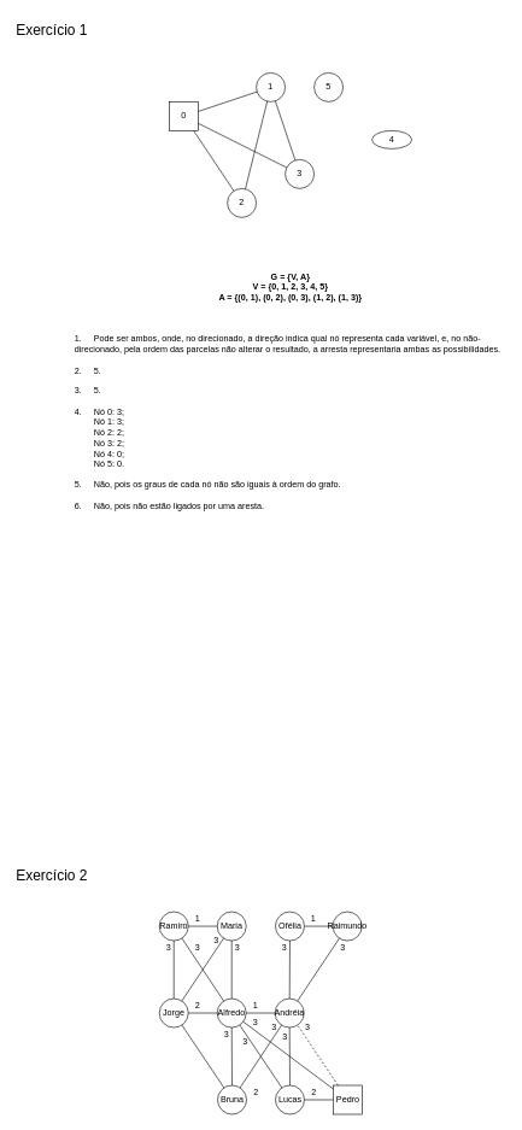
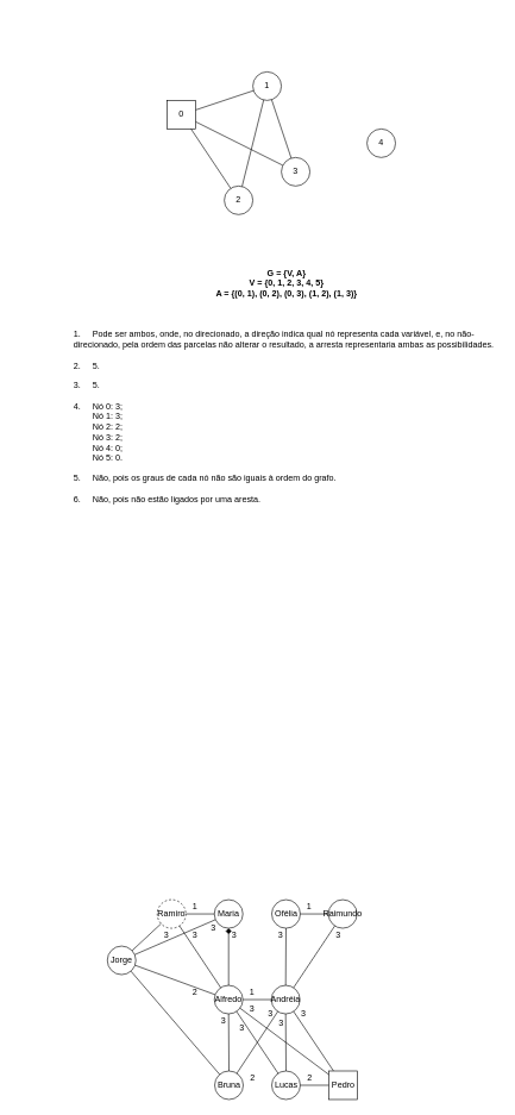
  <mxCell id="0" />
  <mxCell id="1" parent="0" />
  <mxCell id="2" value="0" style="whiteSpace=wrap;html=1;rounded=0;" vertex="1" parent="1"><mxGeometry x="234" y="140" width="40" height="40" as="geometry" /></mxCell>
- <mxCell id="3" value="4" style="ellipse;whiteSpace=wrap;html=1;" vertex="1" parent="1"><mxGeometry x="514" y="180" width="55" height="25" as="geometry" /></mxCell>
+ <mxCell id="3" value="4" style="ellipse;whiteSpace=wrap;html=1;" vertex="1" parent="1"><mxGeometry x="514" y="180" width="40" height="40" as="geometry" /></mxCell>
  <mxCell id="4" value="2" style="ellipse;whiteSpace=wrap;html=1;" vertex="1" parent="1"><mxGeometry x="314" y="260" width="40" height="40" as="geometry" /></mxCell>
  <mxCell id="5" value="1" style="ellipse;whiteSpace=wrap;html=1;" vertex="1" parent="1"><mxGeometry x="354" y="100" width="40" height="40" as="geometry" /></mxCell>
  <mxCell id="6" value="3" style="ellipse;whiteSpace=wrap;html=1;" vertex="1" parent="1"><mxGeometry x="394" y="220" width="40" height="40" as="geometry" /></mxCell>
- <mxCell id="7" value="5" style="ellipse;whiteSpace=wrap;html=1;" vertex="1" parent="1"><mxGeometry x="434" y="100" width="40" height="40" as="geometry" /></mxCell>
  <mxCell id="8" value="" style="endArrow=none;html=1;rounded=0;" edge="1" parent="1" source="5" target="2"><mxGeometry width="50" height="50" relative="1" as="geometry"><mxPoint x="424" y="380" as="sourcePoint" /><mxPoint x="474" y="330" as="targetPoint" /></mxGeometry></mxCell>
  <mxCell id="9" value="" style="endArrow=none;html=1;rounded=0;" edge="1" parent="1" source="6" target="2"><mxGeometry width="50" height="50" relative="1" as="geometry"><mxPoint x="365" y="136" as="sourcePoint" /><mxPoint x="283" y="164" as="targetPoint" /></mxGeometry></mxCell>
  <mxCell id="10" value="" style="endArrow=none;html=1;rounded=0;" edge="1" parent="1" source="4" target="2"><mxGeometry width="50" height="50" relative="1" as="geometry"><mxPoint x="406" y="241" as="sourcePoint" /><mxPoint x="282" y="179" as="targetPoint" /></mxGeometry></mxCell>
  <mxCell id="11" value="" style="endArrow=none;html=1;rounded=0;" edge="1" parent="1" source="4" target="5"><mxGeometry width="50" height="50" relative="1" as="geometry"><mxPoint x="424" y="380" as="sourcePoint" /><mxPoint x="474" y="330" as="targetPoint" /></mxGeometry></mxCell>
  <mxCell id="12" value="" style="endArrow=none;html=1;rounded=0;" edge="1" parent="1" source="6" target="5"><mxGeometry width="50" height="50" relative="1" as="geometry"><mxPoint x="424" y="380" as="sourcePoint" /><mxPoint x="474" y="330" as="targetPoint" /></mxGeometry></mxCell>
  <mxCell id="13" value="&lt;div style=&quot;text-align: center;&quot;&gt;&lt;b&gt;G = {V, A}&lt;/b&gt;&lt;/div&gt;&lt;div style=&quot;text-align: center;&quot;&gt;&lt;b&gt;V = {0, 1, 2, 3, 4, 5}&lt;/b&gt;&lt;/div&gt;&lt;div style=&quot;text-align: center;&quot;&gt;&lt;b&gt;A = {(0, 1), (0, 2), (0, 3), (1, 2), (1, 3)}&lt;/b&gt;&lt;/div&gt;&lt;br&gt;&lt;br&gt;&lt;br&gt;1.&lt;span style=&quot;white-space: pre;&quot;&gt;&#09;&lt;/span&gt;Pode ser ambos, onde, no direcionado, a direção indica qual nó representa cada variável, e, no não-direcionado, pela ordem das parcelas não alterar o resultado, a arresta representaria ambas as possibilidades.&lt;br&gt;&lt;br&gt;2.&lt;span style=&quot;white-space: pre;&quot;&gt;&#09;&lt;/span&gt;5.&lt;br&gt;&lt;br&gt;3.&lt;span style=&quot;white-space: pre;&quot;&gt;&#09;&lt;/span&gt;5.&lt;br&gt;&lt;br&gt;4.&lt;span style=&quot;white-space: pre;&quot;&gt;&#09;&lt;/span&gt;Nó 0: 3;&lt;br&gt;&lt;span style=&quot;white-space: pre;&quot;&gt;&#09;&lt;/span&gt;Nó 1: 3;&lt;br&gt;&lt;span style=&quot;white-space: pre;&quot;&gt;&#09;&lt;/span&gt;Nó 2: 2;&lt;br&gt;&lt;span style=&quot;white-space: pre;&quot;&gt;&#09;&lt;/span&gt;Nó 3: 2;&lt;br&gt;&lt;span style=&quot;white-space: pre;&quot;&gt;&#09;&lt;/span&gt;Nó 4: 0;&lt;br&gt;&lt;span style=&quot;white-space: pre;&quot;&gt;&#09;&lt;/span&gt;Nó 5: 0.&lt;br&gt;&lt;br&gt;5.&lt;span style=&quot;white-space: pre;&quot;&gt;&#09;&lt;/span&gt;Não, pois os graus de cada nó não são iguais à ordem do grafo.&lt;br&gt;&lt;br&gt;6.&lt;span style=&quot;white-space: pre;&quot;&gt;&#09;&lt;/span&gt;Não, pois não estão ligados por uma aresta." style="text;html=1;strokeColor=none;fillColor=none;align=left;verticalAlign=middle;whiteSpace=wrap;rounded=0;" vertex="1" parent="1"><mxGeometry x="101" y="340" width="599" height="400" as="geometry" /></mxCell>
- <mxCell id="14" value="&lt;font style=&quot;font-size: 20px;&quot;&gt;Exercício 1&lt;/font&gt;" style="text;html=1;strokeColor=none;fillColor=none;align=left;verticalAlign=middle;whiteSpace=wrap;rounded=0;" vertex="1" parent="1"><mxGeometry x="20" y="20" width="160" height="40" as="geometry" /></mxCell>
- <mxCell id="15" value="&lt;font style=&quot;font-size: 20px;&quot;&gt;Exercício 2&lt;/font&gt;" style="text;html=1;strokeColor=none;fillColor=none;align=left;verticalAlign=middle;whiteSpace=wrap;rounded=0;" vertex="1" parent="1"><mxGeometry x="20" y="1189" width="160" height="40" as="geometry" /></mxCell>
  <mxCell id="16" value="Lucas" style="ellipse;whiteSpace=wrap;html=1;" vertex="1" parent="1"><mxGeometry x="380.5" y="1500" width="40" height="40" as="geometry" /></mxCell>
  <mxCell id="17" value="Pedro" style="whiteSpace=wrap;html=1;rounded=0;" vertex="1" parent="1"><mxGeometry x="460.5" y="1500" width="40" height="40" as="geometry" /></mxCell>
  <mxCell id="18" value="Bruna" style="ellipse;whiteSpace=wrap;html=1;" vertex="1" parent="1"><mxGeometry x="300.5" y="1500" width="40" height="40" as="geometry" /></mxCell>
  <mxCell id="19" value="Andréia" style="ellipse;whiteSpace=wrap;html=1;" vertex="1" parent="1"><mxGeometry x="380" y="1380" width="40" height="40" as="geometry" /></mxCell>
  <mxCell id="20" value="Alfredo" style="ellipse;whiteSpace=wrap;html=1;" vertex="1" parent="1"><mxGeometry x="300" y="1380" width="40" height="40" as="geometry" /></mxCell>
- <mxCell id="21" value="Ramiro" style="ellipse;whiteSpace=wrap;html=1;" vertex="1" parent="1"><mxGeometry x="220" y="1260" width="40" height="40" as="geometry" /></mxCell>
+ <mxCell id="21" value="Ramiro" style="ellipse;whiteSpace=wrap;html=1;dashed=1;" vertex="1" parent="1"><mxGeometry x="220" y="1260" width="40" height="40" as="geometry" /></mxCell>
  <mxCell id="22" value="Maria" style="ellipse;whiteSpace=wrap;html=1;" vertex="1" parent="1"><mxGeometry x="300" y="1260" width="40" height="40" as="geometry" /></mxCell>
- <mxCell id="23" value="Jorge" style="ellipse;whiteSpace=wrap;html=1;" vertex="1" parent="1"><mxGeometry x="220" y="1380" width="40" height="40" as="geometry" /></mxCell>
+ <mxCell id="23" value="Jorge" style="ellipse;whiteSpace=wrap;html=1;" vertex="1" parent="1"><mxGeometry x="150" y="1325" width="40" height="40" as="geometry" /></mxCell>
  <mxCell id="24" value="Ofélia" style="ellipse;whiteSpace=wrap;html=1;" vertex="1" parent="1"><mxGeometry x="380.5" y="1260" width="40" height="40" as="geometry" /></mxCell>
  <mxCell id="25" value="Raimundo" style="ellipse;whiteSpace=wrap;html=1;" vertex="1" parent="1"><mxGeometry x="460" y="1260" width="40" height="40" as="geometry" /></mxCell>
  <mxCell id="26" value="" style="endArrow=none;html=1;rounded=0;" edge="1" parent="1" source="22" target="21"><mxGeometry width="50" height="50" relative="1" as="geometry"><mxPoint x="380" y="1350" as="sourcePoint" /><mxPoint x="430" y="1300" as="targetPoint" /></mxGeometry></mxCell>
  <mxCell id="27" value="" style="endArrow=none;html=1;rounded=0;" edge="1" parent="1" source="25" target="24"><mxGeometry width="50" height="50" relative="1" as="geometry"><mxPoint x="380" y="1350" as="sourcePoint" /><mxPoint x="430" y="1300" as="targetPoint" /></mxGeometry></mxCell>
  <mxCell id="28" value="" style="endArrow=none;html=1;rounded=0;" edge="1" parent="1" source="20" target="19"><mxGeometry width="50" height="50" relative="1" as="geometry"><mxPoint x="380" y="1390" as="sourcePoint" /><mxPoint x="430" y="1340" as="targetPoint" /></mxGeometry></mxCell>
  <mxCell id="29" value="" style="endArrow=none;html=1;rounded=0;" edge="1" parent="1" source="23" target="20"><mxGeometry width="50" height="50" relative="1" as="geometry"><mxPoint x="380" y="1390" as="sourcePoint" /><mxPoint x="430" y="1340" as="targetPoint" /></mxGeometry></mxCell>
  <mxCell id="30" value="" style="endArrow=none;html=1;rounded=0;" edge="1" parent="1" source="23" target="21"><mxGeometry width="50" height="50" relative="1" as="geometry"><mxPoint x="380" y="1390" as="sourcePoint" /><mxPoint x="430" y="1340" as="targetPoint" /></mxGeometry></mxCell>
  <mxCell id="31" value="" style="endArrow=none;html=1;rounded=0;" edge="1" parent="1" source="20" target="21"><mxGeometry width="50" height="50" relative="1" as="geometry"><mxPoint x="380" y="1390" as="sourcePoint" /><mxPoint x="430" y="1340" as="targetPoint" /></mxGeometry></mxCell>
  <mxCell id="32" value="" style="endArrow=none;html=1;rounded=0;" edge="1" parent="1" source="23" target="22"><mxGeometry width="50" height="50" relative="1" as="geometry"><mxPoint x="380" y="1390" as="sourcePoint" /><mxPoint x="430" y="1340" as="targetPoint" /></mxGeometry></mxCell>
- <mxCell id="33" value="" style="endArrow=none;html=1;rounded=0;" edge="1" parent="1" source="20" target="22"><mxGeometry width="50" height="50" relative="1" as="geometry"><mxPoint x="380" y="1390" as="sourcePoint" /><mxPoint x="430" y="1340" as="targetPoint" /></mxGeometry></mxCell>
+ <mxCell id="33" value="" style="endArrow=diamond;html=1;rounded=0;" edge="1" parent="1" source="20" target="22"><mxGeometry width="50" height="50" relative="1" as="geometry"><mxPoint x="380" y="1390" as="sourcePoint" /><mxPoint x="430" y="1340" as="targetPoint" /></mxGeometry></mxCell>
  <mxCell id="34" value="" style="endArrow=none;html=1;rounded=0;" edge="1" parent="1" source="19" target="24"><mxGeometry width="50" height="50" relative="1" as="geometry"><mxPoint x="380" y="1390" as="sourcePoint" /><mxPoint x="430" y="1340" as="targetPoint" /></mxGeometry></mxCell>
  <mxCell id="35" value="" style="endArrow=none;html=1;rounded=0;" edge="1" parent="1" source="19" target="25"><mxGeometry width="50" height="50" relative="1" as="geometry"><mxPoint x="380" y="1390" as="sourcePoint" /><mxPoint x="430" y="1340" as="targetPoint" /></mxGeometry></mxCell>
  <mxCell id="36" value="" style="endArrow=none;html=1;rounded=0;" edge="1" parent="1" source="18" target="20"><mxGeometry width="50" height="50" relative="1" as="geometry"><mxPoint x="380" y="1390" as="sourcePoint" /><mxPoint x="430" y="1340" as="targetPoint" /></mxGeometry></mxCell>
  <mxCell id="37" value="" style="endArrow=none;html=1;rounded=0;" edge="1" parent="1" source="20" target="16"><mxGeometry width="50" height="50" relative="1" as="geometry"><mxPoint x="380" y="1390" as="sourcePoint" /><mxPoint x="430" y="1340" as="targetPoint" /></mxGeometry></mxCell>
  <mxCell id="38" value="" style="endArrow=none;html=1;rounded=0;" edge="1" parent="1" source="20" target="17"><mxGeometry width="50" height="50" relative="1" as="geometry"><mxPoint x="380" y="1390" as="sourcePoint" /><mxPoint x="430" y="1340" as="targetPoint" /></mxGeometry></mxCell>
  <mxCell id="39" value="" style="endArrow=none;html=1;rounded=0;" edge="1" parent="1" source="18" target="19"><mxGeometry width="50" height="50" relative="1" as="geometry"><mxPoint x="380" y="1390" as="sourcePoint" /><mxPoint x="430" y="1340" as="targetPoint" /></mxGeometry></mxCell>
  <mxCell id="40" value="" style="endArrow=none;html=1;rounded=0;" edge="1" parent="1" source="16" target="19"><mxGeometry width="50" height="50" relative="1" as="geometry"><mxPoint x="380" y="1390" as="sourcePoint" /><mxPoint x="430" y="1340" as="targetPoint" /></mxGeometry></mxCell>
- <mxCell id="41" value="" style="endArrow=none;html=1;rounded=0;dashed=1;" edge="1" parent="1" source="17" target="19"><mxGeometry width="50" height="50" relative="1" as="geometry"><mxPoint x="510" y="1380" as="sourcePoint" /><mxPoint x="430" y="1340" as="targetPoint" /></mxGeometry></mxCell>
+ <mxCell id="41" value="" style="endArrow=none;html=1;rounded=0;" edge="1" parent="1" source="17" target="19"><mxGeometry width="50" height="50" relative="1" as="geometry"><mxPoint x="510" y="1380" as="sourcePoint" /><mxPoint x="430" y="1340" as="targetPoint" /></mxGeometry></mxCell>
  <mxCell id="42" value="" style="endArrow=none;html=1;rounded=0;" edge="1" parent="1" source="17" target="16"><mxGeometry width="50" height="50" relative="1" as="geometry"><mxPoint x="440" y="1440" as="sourcePoint" /><mxPoint x="430" y="1380" as="targetPoint" /></mxGeometry></mxCell>
  <mxCell id="43" value="" style="endArrow=none;html=1;rounded=0;" edge="1" parent="1" source="18" target="23"><mxGeometry width="50" height="50" relative="1" as="geometry"><mxPoint x="380" y="1430" as="sourcePoint" /><mxPoint x="430" y="1380" as="targetPoint" /></mxGeometry></mxCell>
  <mxCell id="44" value="1" style="text;html=1;strokeColor=none;fillColor=none;align=center;verticalAlign=middle;whiteSpace=wrap;rounded=0;" vertex="1" parent="1"><mxGeometry x="260" y="1260" width="26" height="20" as="geometry" /></mxCell>
  <mxCell id="45" value="1" style="text;html=1;strokeColor=none;fillColor=none;align=center;verticalAlign=middle;whiteSpace=wrap;rounded=0;" vertex="1" parent="1"><mxGeometry x="420" y="1260" width="26" height="20" as="geometry" /></mxCell>
  <mxCell id="46" value="1" style="text;html=1;strokeColor=none;fillColor=none;align=center;verticalAlign=middle;whiteSpace=wrap;rounded=0;" vertex="1" parent="1"><mxGeometry x="340" y="1380" width="26" height="20" as="geometry" /></mxCell>
  <mxCell id="47" value="2" style="text;html=1;strokeColor=none;fillColor=none;align=center;verticalAlign=middle;whiteSpace=wrap;rounded=0;" vertex="1" parent="1"><mxGeometry x="260" y="1380" width="26" height="20" as="geometry" /></mxCell>
  <mxCell id="48" value="2" style="text;html=1;strokeColor=none;fillColor=none;align=center;verticalAlign=middle;whiteSpace=wrap;rounded=0;" vertex="1" parent="1"><mxGeometry x="340.5" y="1500" width="26" height="20" as="geometry" /></mxCell>
  <mxCell id="49" value="2" style="text;html=1;strokeColor=none;fillColor=none;align=center;verticalAlign=middle;whiteSpace=wrap;rounded=0;" vertex="1" parent="1"><mxGeometry x="420.5" y="1500" width="26" height="20" as="geometry" /></mxCell>
  <mxCell id="50" value="3" style="text;html=1;strokeColor=none;fillColor=none;align=center;verticalAlign=middle;whiteSpace=wrap;rounded=0;" vertex="1" parent="1"><mxGeometry x="260" y="1300" width="26" height="20" as="geometry" /></mxCell>
  <mxCell id="51" value="3" style="text;html=1;strokeColor=none;fillColor=none;align=center;verticalAlign=middle;whiteSpace=wrap;rounded=0;" vertex="1" parent="1"><mxGeometry x="286" y="1290" width="26" height="20" as="geometry" /></mxCell>
  <mxCell id="52" value="3" style="text;html=1;strokeColor=none;fillColor=none;align=center;verticalAlign=middle;whiteSpace=wrap;rounded=0;" vertex="1" parent="1"><mxGeometry x="314.5" y="1300" width="26" height="20" as="geometry" /></mxCell>
  <mxCell id="53" value="3" style="text;html=1;strokeColor=none;fillColor=none;align=center;verticalAlign=middle;whiteSpace=wrap;rounded=0;" vertex="1" parent="1"><mxGeometry x="220" y="1300" width="26" height="20" as="geometry" /></mxCell>
  <mxCell id="54" value="3" style="text;html=1;strokeColor=none;fillColor=none;align=center;verticalAlign=middle;whiteSpace=wrap;rounded=0;" vertex="1" parent="1"><mxGeometry x="380" y="1300" width="26" height="20" as="geometry" /></mxCell>
  <mxCell id="55" value="3" style="text;html=1;strokeColor=none;fillColor=none;align=center;verticalAlign=middle;whiteSpace=wrap;rounded=0;" vertex="1" parent="1"><mxGeometry x="460.5" y="1300" width="26" height="20" as="geometry" /></mxCell>
  <mxCell id="56" value="3" style="text;html=1;strokeColor=none;fillColor=none;align=center;verticalAlign=middle;whiteSpace=wrap;rounded=0;" vertex="1" parent="1"><mxGeometry x="300" y="1420" width="26" height="20" as="geometry" /></mxCell>
  <mxCell id="57" value="3" style="text;html=1;strokeColor=none;fillColor=none;align=center;verticalAlign=middle;whiteSpace=wrap;rounded=0;" vertex="1" parent="1"><mxGeometry x="326" y="1430" width="26" height="20" as="geometry" /></mxCell>
  <mxCell id="58" value="3" style="text;html=1;strokeColor=none;fillColor=none;align=center;verticalAlign=middle;whiteSpace=wrap;rounded=0;" vertex="1" parent="1"><mxGeometry x="340" y="1403" width="26" height="20" as="geometry" /></mxCell>
  <mxCell id="59" value="3" style="text;html=1;strokeColor=none;fillColor=none;align=center;verticalAlign=middle;whiteSpace=wrap;rounded=0;" vertex="1" parent="1"><mxGeometry x="412" y="1410" width="26" height="20" as="geometry" /></mxCell>
  <mxCell id="60" value="3" style="text;html=1;strokeColor=none;fillColor=none;align=center;verticalAlign=middle;whiteSpace=wrap;rounded=0;" vertex="1" parent="1"><mxGeometry x="366" y="1410" width="26" height="20" as="geometry" /></mxCell>
  <mxCell id="61" value="3" style="text;html=1;strokeColor=none;fillColor=none;align=center;verticalAlign=middle;whiteSpace=wrap;rounded=0;" vertex="1" parent="1"><mxGeometry x="381" y="1423" width="26" height="20" as="geometry" /></mxCell>
